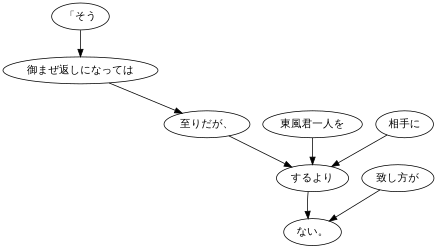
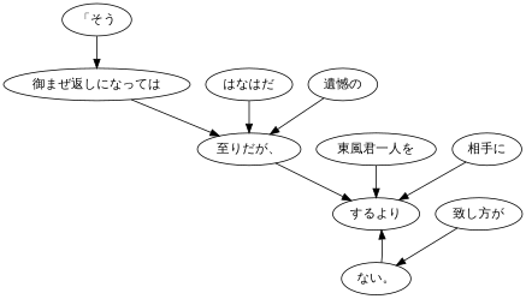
  digraph {
    n1 [label="「そう"]
    n2 [label="御まぜ返しになっては"]
    n3 [label="至りだが、"]
    n4 [label="するより"]
+   n5 [label="はなはだ"]
+   n6 [label="遺憾の"]
    n7 [label="ない。"]
    n8 [label="東風君一人を"]
    n9 [label="相手に"]
    n10 [label="致し方が"]
    n1 -> n2
    n2 -> n3
    n3 -> n4
-   n4 -> n7
+   n7 -> n4
+   n5 -> n3
+   n6 -> n3
    n8 -> n4
    n9 -> n4
    n10 -> n7
  }
